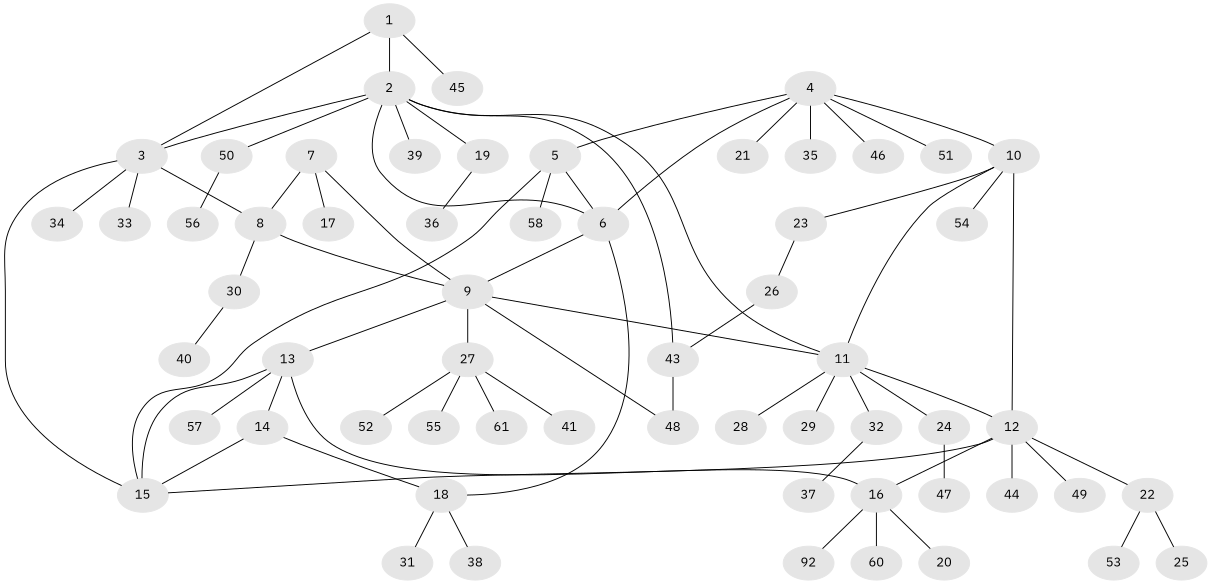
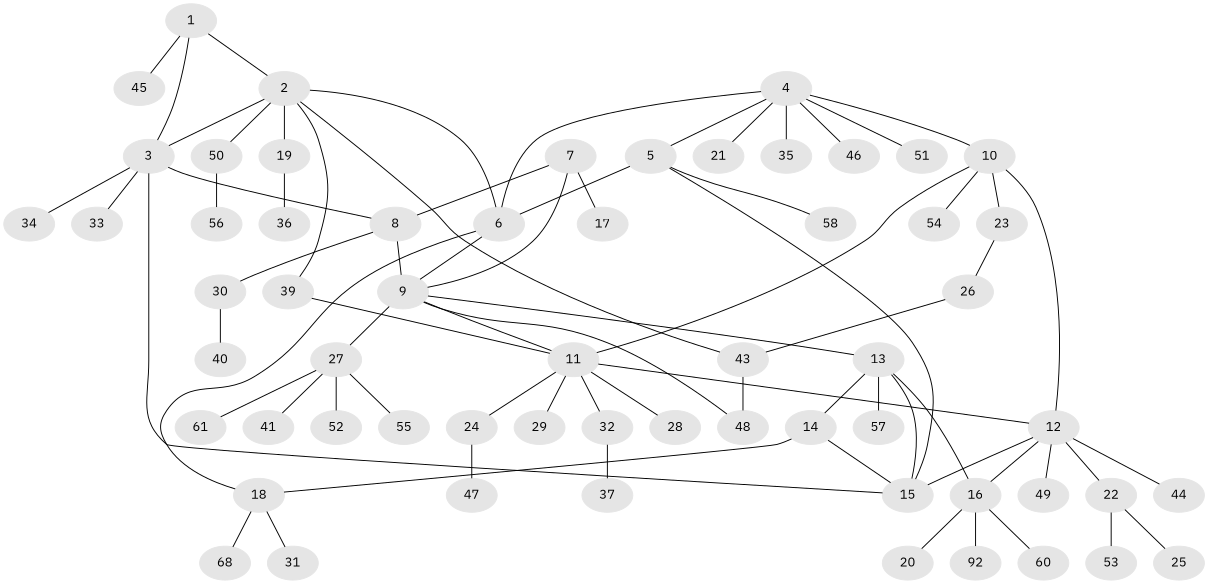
  graph {
    fontname="IBM Plex Sans"
    node [color=gray90 fontname="IBM Plex Sans" style=filled]
    edge [fontname="IBM Plex Sans"]
    1
    2
    3
    45
    6
    11
    19
    39
    43
    50
    8
    15
    33
    34
    9
    18
    12
    24
    28
    29
    32
    36
    48
    56
    30
    4
    5
    10
    21
    35
    46
    51
    58
    23
    54
    13
    27
    31
-   38
+   38 [label=68]
    7
    17
    40
    16
    14
    57
    41
    52
    55
    61
    22
    44
    49
    26
    47
    37
    20
    n57 [label=92]
    60
    25
    53
    1 -- 2
    1 -- 3
    1 -- 45
    2 -- 3
    2 -- 6
-   2 -- 11
+   39 -- 11
    2 -- 19
    2 -- 39
    2 -- 43
    2 -- 50
    3 -- 8
    3 -- 15
    3 -- 33
    3 -- 34
    6 -- 9
    6 -- 18
    11 -- 12
    11 -- 24
    11 -- 28
    11 -- 29
    11 -- 32
    19 -- 36
    43 -- 48
    50 -- 56
    8 -- 9
    8 -- 30
    9 -- 11
    9 -- 48
    9 -- 13
    9 -- 27
    18 -- 31
    18 -- 38
    12 -- 15
    12 -- 16
    12 -- 22
    12 -- 44
    12 -- 49
    24 -- 47
    32 -- 37
    30 -- 40
    4 -- 6
    4 -- 5
    4 -- 10
    4 -- 21
    4 -- 35
    4 -- 46
    4 -- 51
    5 -- 6
    5 -- 15
    5 -- 58
    10 -- 11
    10 -- 12
    10 -- 23
    10 -- 54
    23 -- 26
    13 -- 15
    13 -- 16
    13 -- 14
    13 -- 57
    27 -- 41
    27 -- 52
    27 -- 55
    27 -- 61
    7 -- 8
    7 -- 9
    7 -- 17
    16 -- 20
    16 -- n57
    16 -- 60
    14 -- 15
    14 -- 18
    22 -- 25
    22 -- 53
    26 -- 43
  }
